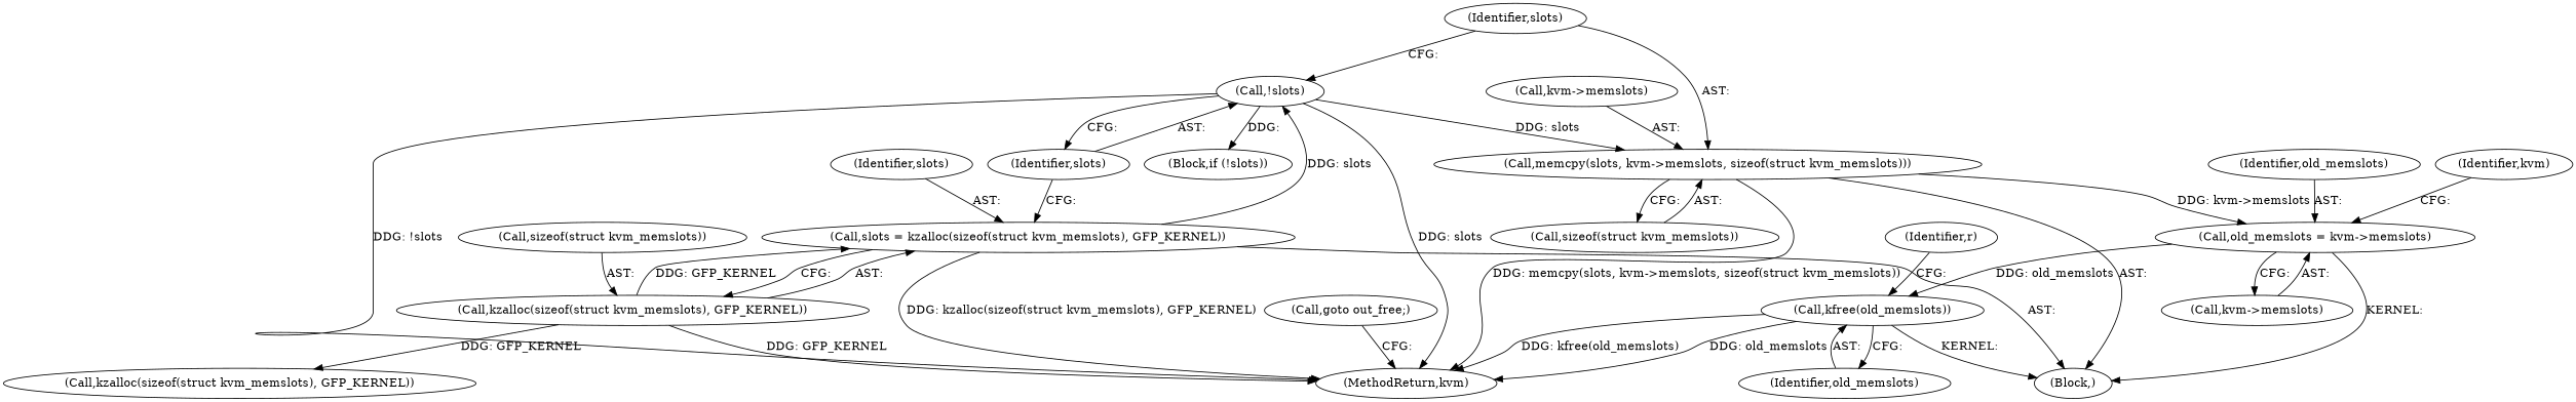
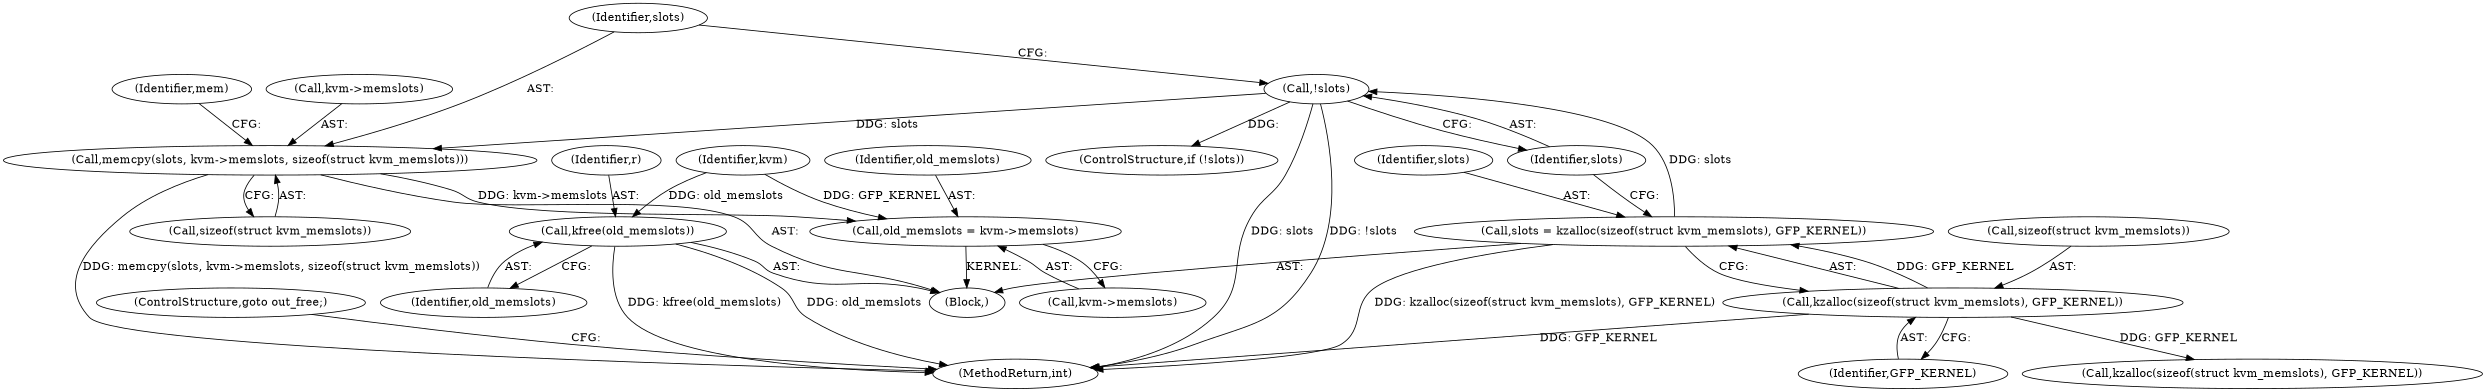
  digraph {
    fontname="DejaVu Serif"
    node [fontname="DejaVu Serif"]
    edge [fontname="DejaVu Serif"]
    n1 [label="(Call,kfree(old_memslots))"]
    n2 [label="(Identifier,old_memslots)"]
    n3 [label="(Block,)"]
-   n4 [label="(MethodReturn,kvm)"]
+   n4 [label="(MethodReturn,int)"]
    n5 [label="(Call,old_memslots = kvm->memslots)"]
    n6 [label="(Call,kvm->memslots)"]
    n7 [label="(Call,memcpy(slots, kvm->memslots, sizeof(struct kvm_memslots)))"]
    n8 [label="(Call,sizeof(struct kvm_memslots))"]
    n9 [label="(Call,!slots)"]
    n10 [label="(Identifier,slots)"]
-   n11 [label="(Block,if (!slots))"]
+   n11 [label="(ControlStructure,if (!slots))"]
    n12 [label="(Call,slots = kzalloc(sizeof(struct kvm_memslots), GFP_KERNEL))"]
    n13 [label="(Call,kzalloc(sizeof(struct kvm_memslots), GFP_KERNEL))"]
+   n14 [label="(Identifier,GFP_KERNEL)"]
    n15 [label="(Call,kzalloc(sizeof(struct kvm_memslots), GFP_KERNEL))"]
+   n16 [label="(Identifier,mem)"]
    n17 [label="(Identifier,r)"]
    n18 [label="(Identifier,kvm)"]
    n19 [label="(Identifier,old_memslots)"]
    n20 [label="(Call,kvm->memslots)"]
    n21 [label="(Call,sizeof(struct kvm_memslots))"]
    n22 [label="(Identifier,slots)"]
    n23 [label="(Identifier,slots)"]
-   n24 [label="(Call,goto out_free;)"]
+   n24 [label="(ControlStructure,goto out_free;)"]
    n1 -> n2 [label="CFG: "]
-   n1 -> n3 [label="KERNEL: "]
+   n1 -> n3 [label="AST: "]
    n1 -> n4 [label="DDG: kfree(old_memslots)"]
    n1 -> n4 [label="DDG: old_memslots"]
    n2 -> n1 [label="AST: "]
-   n5 -> n1 [label="DDG: old_memslots"]
+   n18 -> n1 [label="DDG: old_memslots"]
    n5 -> n3 [label="KERNEL: "]
    n5 -> n6 [label="CFG: "]
    n6 -> n5 [label="AST: "]
    n7 -> n3 [label="AST: "]
    n7 -> n4 [label="DDG: memcpy(slots, kvm->memslots, sizeof(struct kvm_memslots))"]
    n7 -> n5 [label="DDG: kvm->memslots"]
    n7 -> n8 [label="CFG: "]
    n8 -> n7 [label="AST: "]
    n9 -> n4 [label="DDG: slots"]
    n9 -> n4 [label="DDG: !slots"]
    n9 -> n7 [label="DDG: slots"]
    n9 -> n10 [label="CFG: "]
    n9 -> n11 [label="DDG: "]
    n10 -> n9 [label="AST: "]
    n10 -> n12 [label="CFG: "]
    n12 -> n3 [label="AST: "]
    n12 -> n4 [label="DDG: kzalloc(sizeof(struct kvm_memslots), GFP_KERNEL)"]
    n12 -> n9 [label="DDG: slots"]
    n12 -> n13 [label="CFG: "]
    n13 -> n4 [label="DDG: GFP_KERNEL"]
    n13 -> n12 [label="AST: "]
    n13 -> n12 [label="DDG: GFP_KERNEL"]
+   n13 -> n14 [label="CFG: "]
    n13 -> n15 [label="DDG: GFP_KERNEL"]
-   n17 -> n1 [label="CFG: "]
-   n18 -> n5 [label="CFG: "]
+   n14 -> n13 [label="AST: "]
+   n16 -> n7 [label="CFG: "]
+   n17 -> n1 [label="AST: "]
+   n18 -> n5 [label="DDG: GFP_KERNEL"]
    n19 -> n5 [label="AST: "]
    n20 -> n7 [label="AST: "]
    n21 -> n13 [label="AST: "]
    n22 -> n7 [label="AST: "]
    n22 -> n9 [label="CFG: "]
    n23 -> n12 [label="AST: "]
    n24 -> n4 [label="CFG: "]
  }
